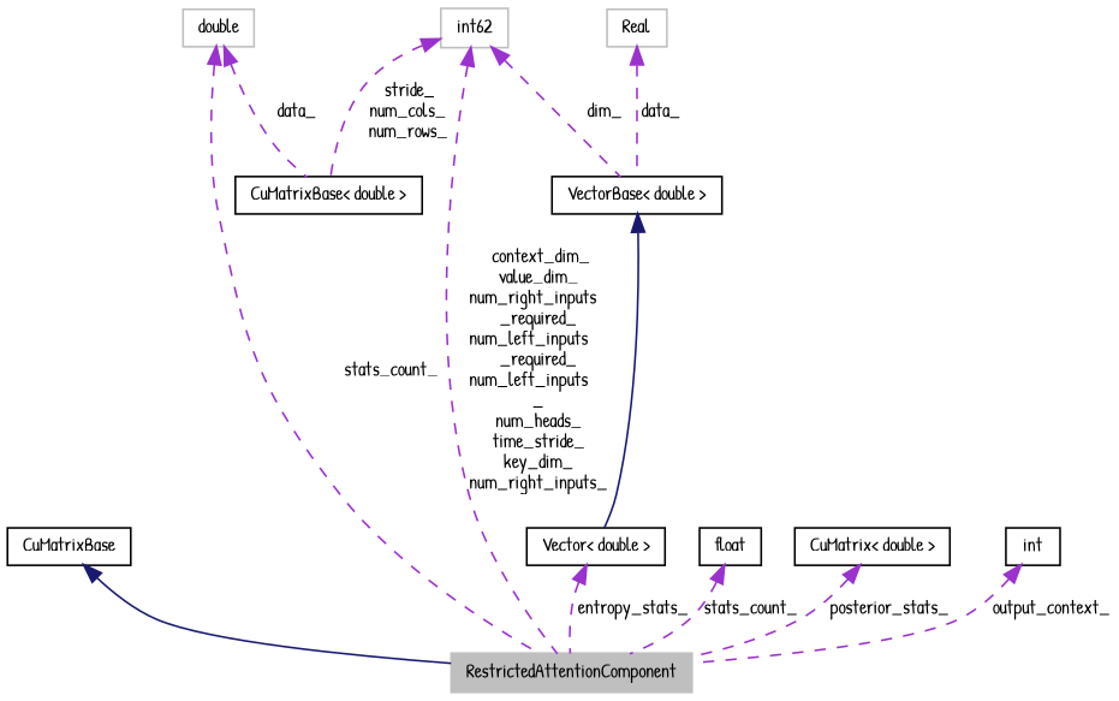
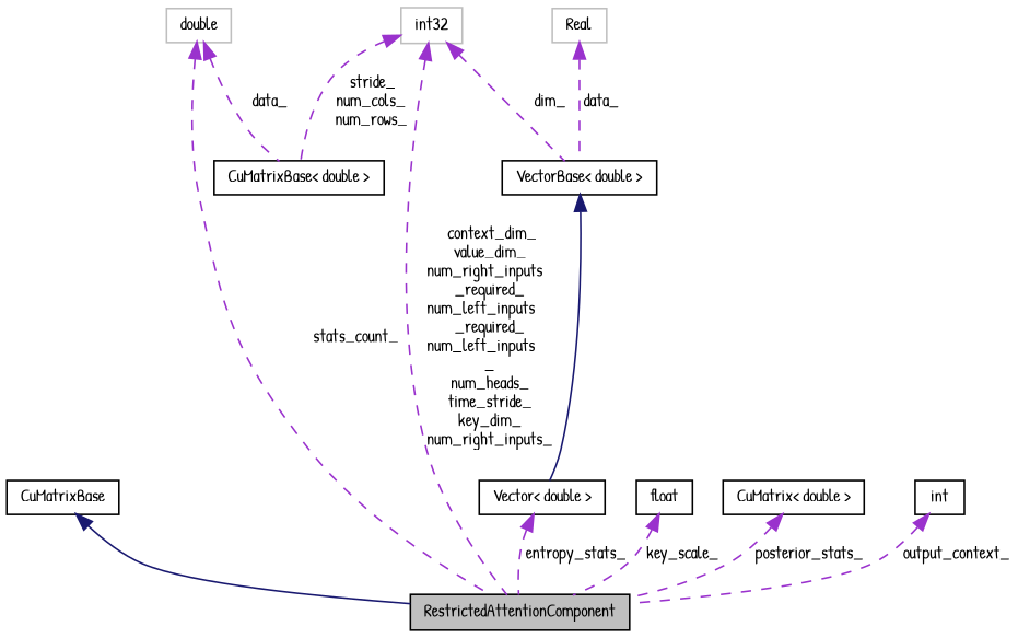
  digraph {
    fontname="Patrick Hand"
    node [color=black fillcolor=white fontname="Patrick Hand" fontsize=10 shape=record style=filled]
    edge [color=darkorchid3 dir=back fontname="Patrick Hand" fontsize=10 labelfontname=Helvetica labelfontsize=10 style=dashed]
-   n1 [color=grey75 fillcolor=grey75 fontcolor=black height=0.2 label=RestrictedAttentionComponent width=0.4]
+   n1 [fillcolor=grey75 fontcolor=black height=0.2 label=RestrictedAttentionComponent width=0.4]
    n2 [height=0.2 label=CuMatrixBase width=0.4]
    n3 [color=grey75 height=0.2 label=double width=0.4]
    n4 [height=0.2 label="CuMatrixBase\< double \>" width=0.4]
    n5 [height=0.2 label=float width=0.4]
    n6 [height=0.2 label="CuMatrix\< double \>" width=0.4]
-   n7 [color=grey75 height=0.2 label=int62 width=0.4]
+   n7 [color=grey75 height=0.2 label=int32 width=0.4]
    n8 [height=0.2 label="VectorBase\< double \>" width=0.4]
    n9 [height=0.2 label="Vector\< double \>" width=0.4]
    n10 [height=0.2 label=int width=0.4]
    n11 [color=grey75 height=0.2 label=Real width=0.4]
    n2 -> n1 [color=midnightblue style=solid]
    n3 -> n1 [label=" stats_count_"]
    n3 -> n4 [label=" data_"]
-   n5 -> n1 [label=" stats_count_"]
+   n5 -> n1 [label=" key_scale_"]
    n6 -> n1 [label=" posterior_stats_"]
    n7 -> n1 [label=" context_dim_\nvalue_dim_\nnum_right_inputs\l_required_\nnum_left_inputs\l_required_\nnum_left_inputs\l_\nnum_heads_\ntime_stride_\nkey_dim_\nnum_right_inputs_"]
    n7 -> n4 [label=" stride_\nnum_cols_\nnum_rows_"]
    n7 -> n8 [label=" dim_"]
    n8 -> n9 [color=midnightblue style=solid]
    n9 -> n1 [label=" entropy_stats_"]
    n10 -> n1 [label=" output_context_"]
    n11 -> n8 [label=" data_"]
  }
